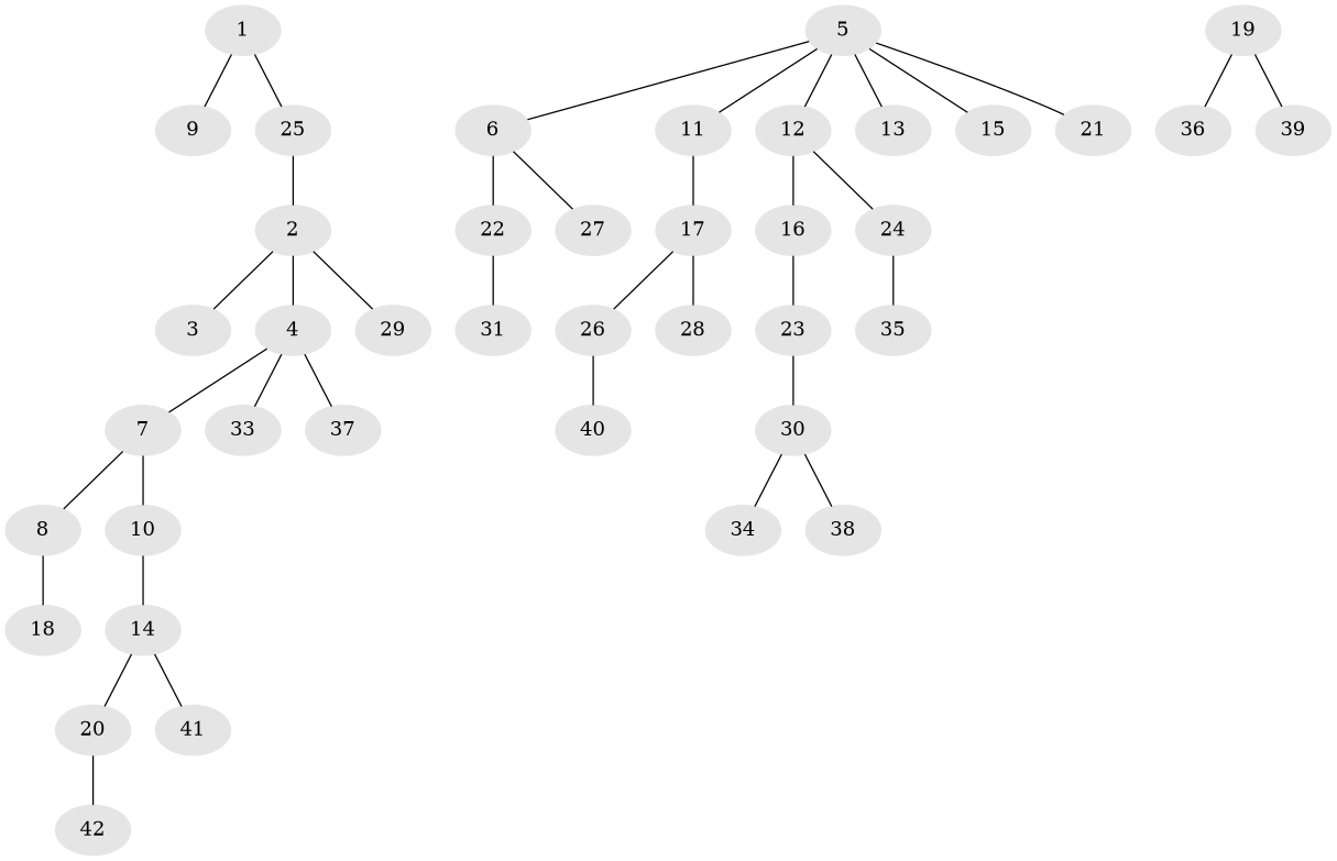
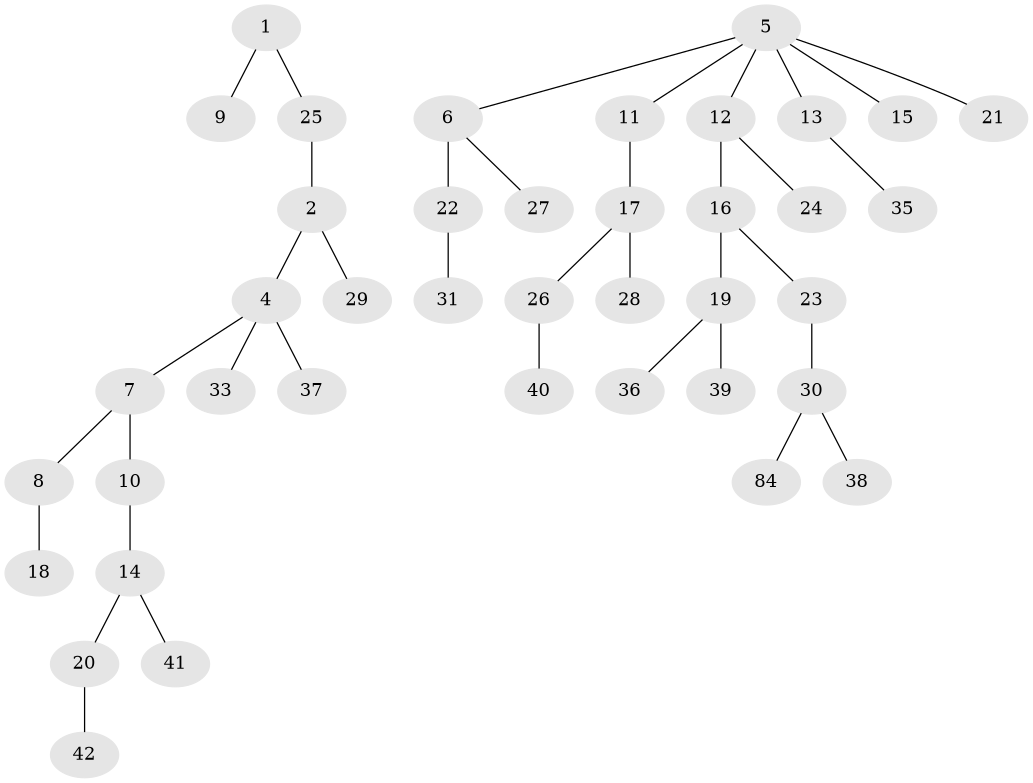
  graph {
    node [color=gray90 style=filled]
    edge [weight=1.0]
    1
    9
    25
    2
-   3
    4
    29
    7
    33
    37
    5
    6
    11
    12
    13
    15
    21
    8
    10
    22
    27
    17
    16
    24
    35
    31
    18
    14
    20
    41
    26
    28
    19
    23
    n35 [label=42]
    36
    39
    30
    40
-   34
+   34 [label=84]
    38
    1 -- 9
    1 -- 25
    25 -- 2
-   2 -- 3
    2 -- 4
    2 -- 29
    4 -- 7
    4 -- 33
    4 -- 37 [weight=2.0]
    7 -- 8
    7 -- 10 [weight=2.0]
    5 -- 6
    5 -- 11
    5 -- 12
    5 -- 13
    5 -- 15
    5 -- 21
    6 -- 22 [weight=3.0]
    6 -- 27
    11 -- 17
    12 -- 16 [weight=3.0]
    12 -- 24
-   24 -- 35
+   13 -- 35
    8 -- 18
    10 -- 14
    22 -- 31
    17 -- 26
    17 -- 28
+   16 -- 19
    16 -- 23
    14 -- 20
    14 -- 41
    20 -- n35
    26 -- 40
    19 -- 36
    19 -- 39
    23 -- 30
    30 -- 34
    30 -- 38
  }
